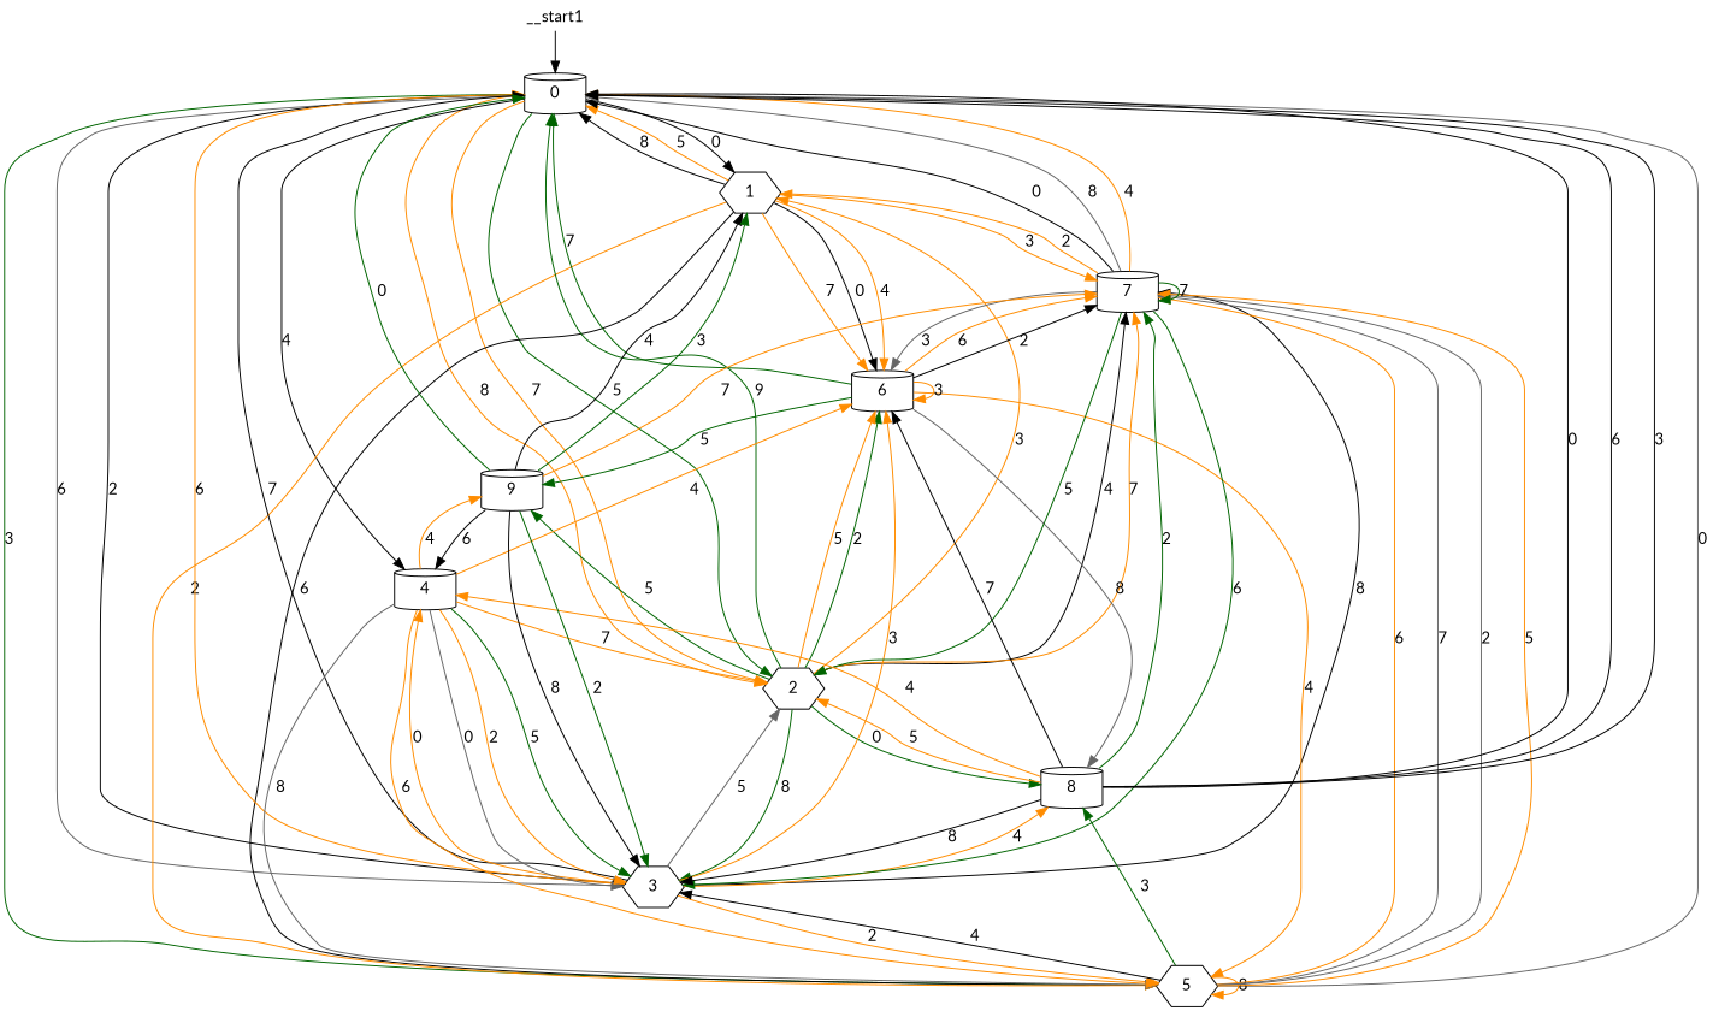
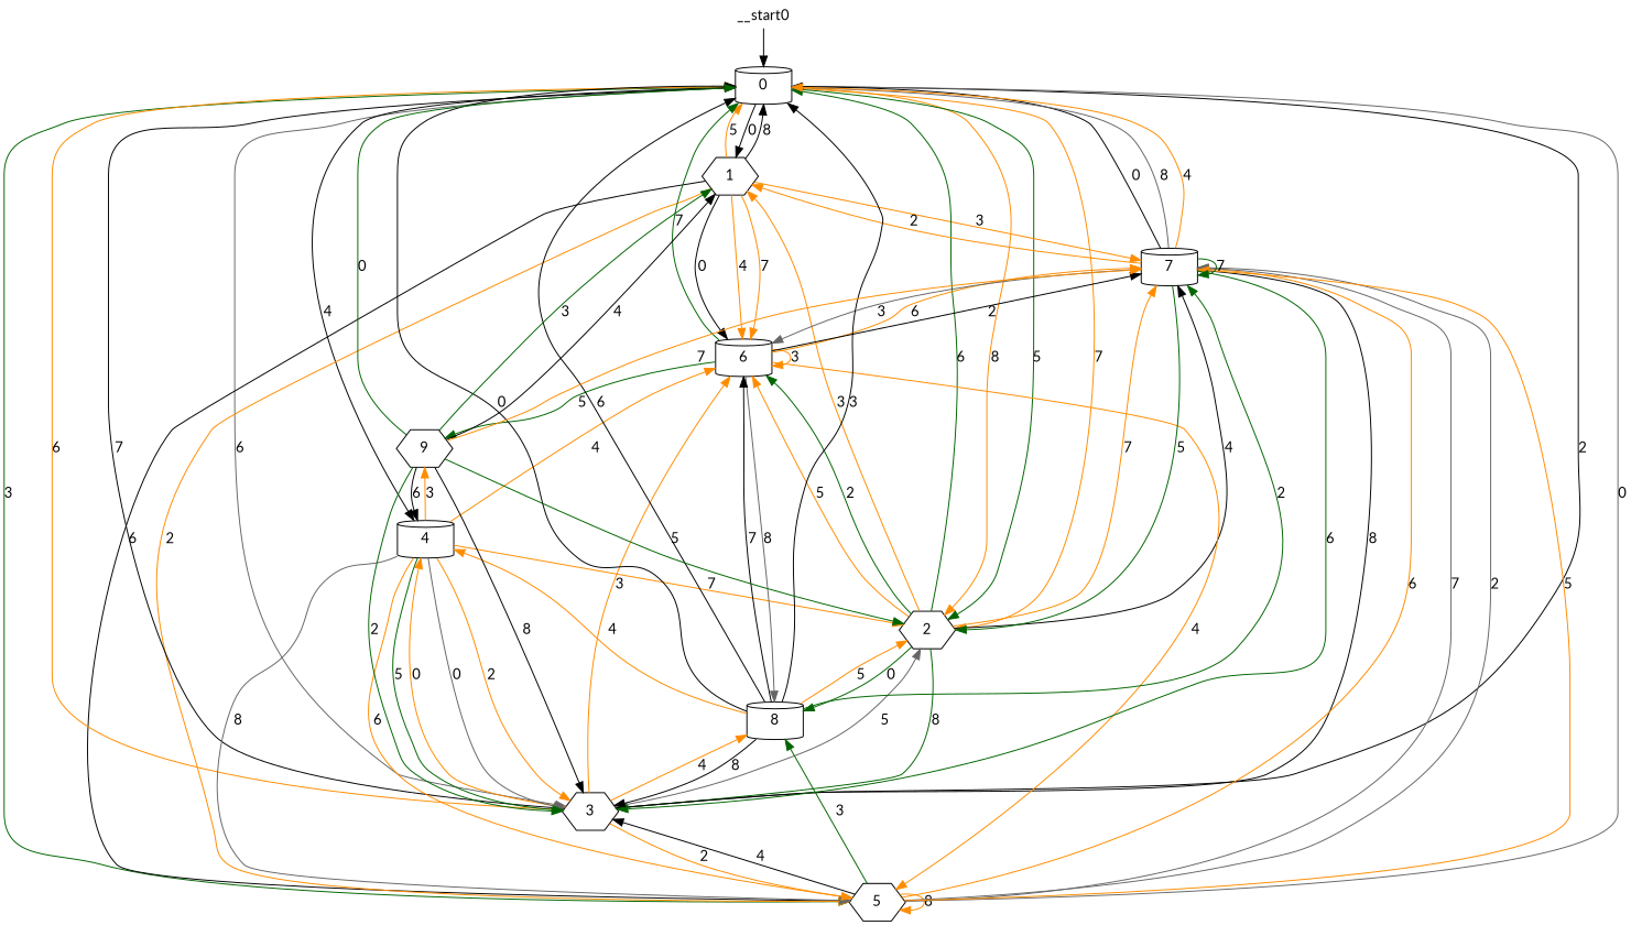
  digraph {
    fontname=Lato
    node [fontname=Lato shape=cylinder]
    edge [color=darkorange fontname=Lato]
    n1 [label=0]
    n2 [label=1 shape=hexagon]
    n3 [label=2 shape=hexagon]
    n4 [label=3 shape=hexagon]
    n5 [label=4]
    n6 [label=5 shape=hexagon]
    n7 [label=6]
    n8 [label=7]
    n9 [label=8]
-   n10 [label=9]
-   __start0 [height=0 shape=none width=0 label=__start1]
+   n10 [label=9 shape=hexagon]
+   __start0 [height=0 shape=none width=0]
    n1 -> n2 [color=black label=0]
    n1 -> n3 [label=8]
    n1 -> n3 [label=7]
    n1 -> n3 [color=darkgreen label=5]
    n1 -> n4 [color=gray40 label=6]
    n1 -> n4 [color=black label=2]
    n1 -> n5 [color=black label=4]
    n1 -> n6 [color=darkgreen label=3]
    n2 -> n1 [color=black label=8]
    n2 -> n1 [label=5]
    n2 -> n6 [color=black label=6]
    n2 -> n6 [label=2]
    n2 -> n7 [color=black label=0]
    n2 -> n7 [label=4]
    n2 -> n7 [label=7]
    n2 -> n8 [label=3]
-   n3 -> n1 [color=darkgreen label=9]
+   n3 -> n1 [color=darkgreen label=6]
    n3 -> n2 [label=3]
    n3 -> n4 [color=darkgreen label=8]
    n3 -> n7 [color=darkgreen label=2]
    n3 -> n7 [label=5]
    n3 -> n8 [color=black label=4]
    n3 -> n8 [label=7]
    n3 -> n9 [color=darkgreen label=0]
    n4 -> n1 [label=6]
    n4 -> n1 [color=black label=7]
    n4 -> n3 [color=gray40 label=5]
    n4 -> n5 [label=0]
    n4 -> n6 [label=2]
    n4 -> n7 [label=3]
    n4 -> n8 [color=black label=8]
    n4 -> n9 [label=4]
    n5 -> n3 [label=7]
    n5 -> n4 [color=gray40 label=0]
    n5 -> n4 [label=2]
    n5 -> n4 [color=darkgreen label=5]
    n5 -> n6 [color=gray40 label=8]
    n5 -> n6 [label=6]
    n5 -> n7 [label=4]
-   n5 -> n10 [label=4]
+   n5 -> n10 [label=3]
    n6 -> n1 [color=gray40 label=0]
    n6 -> n4 [color=black label=4]
    n6 -> n6 [label=8]
    n6 -> n8 [label=6]
    n6 -> n8 [color=gray40 label=7]
    n6 -> n8 [color=gray40 label=2]
    n6 -> n8 [label=5]
    n6 -> n9 [color=darkgreen label=3]
    n7 -> n1 [color=darkgreen label=7]
    n7 -> n6 [label=4]
    n7 -> n7 [label=3]
    n7 -> n8 [label=6]
    n7 -> n8 [color=black label=2]
    n7 -> n9 [color=gray40 label=8]
    n7 -> n10 [color=darkgreen label=5]
    n8 -> n1 [color=black label=0]
    n8 -> n1 [color=gray40 label=8]
    n8 -> n1 [label=4]
    n8 -> n2 [label=2]
    n8 -> n3 [color=darkgreen label=5]
    n8 -> n4 [color=darkgreen label=6]
    n8 -> n7 [color=gray40 label=3]
    n8 -> n8 [color=darkgreen label=7]
    n9 -> n1 [color=black label=0]
    n9 -> n1 [color=black label=6]
    n9 -> n1 [color=black label=3]
    n9 -> n3 [label=5]
    n9 -> n4 [color=black label=8]
    n9 -> n5 [label=4]
    n9 -> n7 [color=black label=7]
    n9 -> n8 [color=darkgreen label=2]
    n10 -> n1 [color=darkgreen label=0]
    n10 -> n2 [color=black label=4]
    n10 -> n2 [color=darkgreen label=3]
-   n3 -> n10 [color=darkgreen label=5]
+   n10 -> n3 [color=darkgreen label=5]
    n10 -> n4 [color=black label=8]
    n10 -> n4 [color=darkgreen label=2]
    n10 -> n5 [color=black label=6]
    n10 -> n8 [label=7]
    __start0 -> n1 [color=black]
  }
